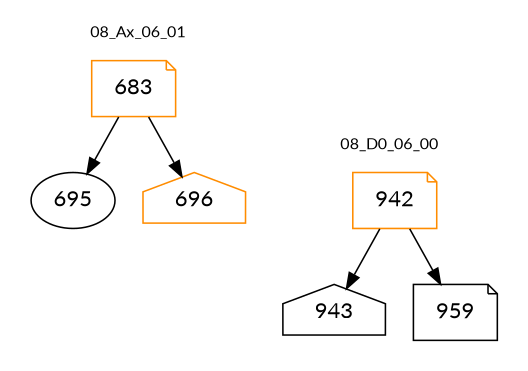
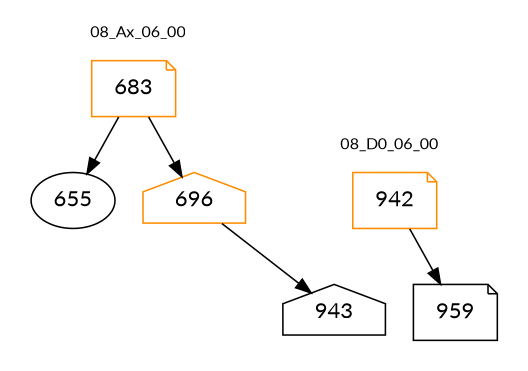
  digraph {
    fontname=Lato
    node [color=darkorange fontname=Lato shape=note]
    edge [color=black fontname=Lato]
    n1 [label=683]
-   n2 [color=black label=695 shape=ellipse]
+   n2 [color=black label=655 shape=ellipse]
    n3 [label=696 shape=house]
    n4 [label=942]
    n5 [color=black label=943 shape=house]
    n6 [color=black label=959]
    subgraph cluster_1 {
      color=white
      fontsize=10
-     label="08_Ax_06_01"
+     label="08_Ax_06_00"
      n1
      n2
      n3
    }
    subgraph cluster_2 {
      color=white
      fontsize=10
      label="08_D0_06_00"
      n4
      n5
      n6
    }
    n1 -> n2
    n1 -> n3
-   n4 -> n5
+   n3 -> n5
    n4 -> n6
  }
